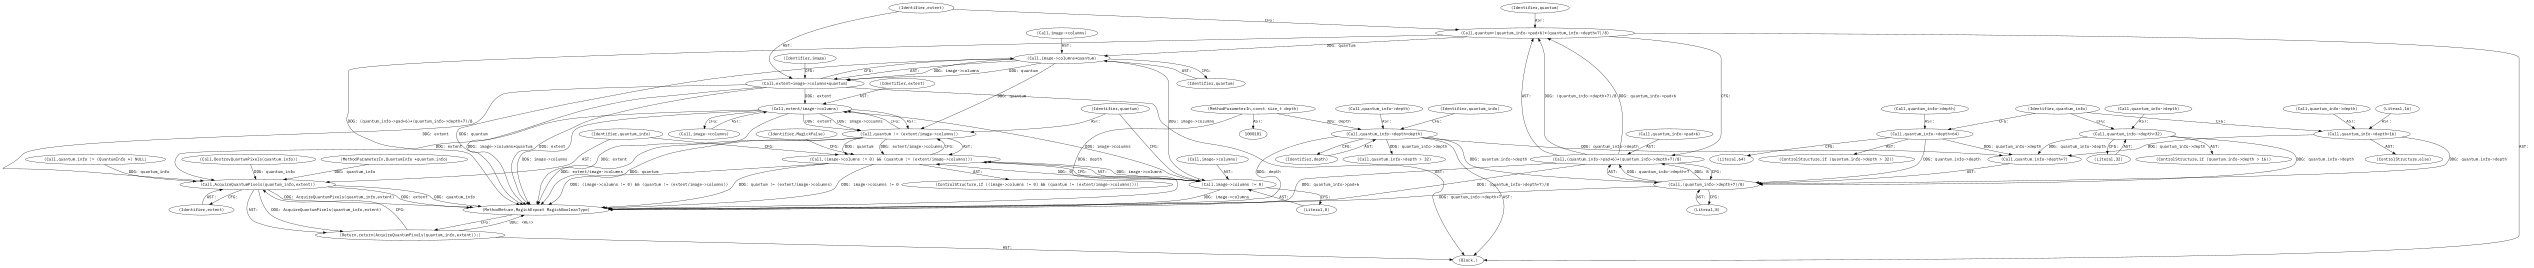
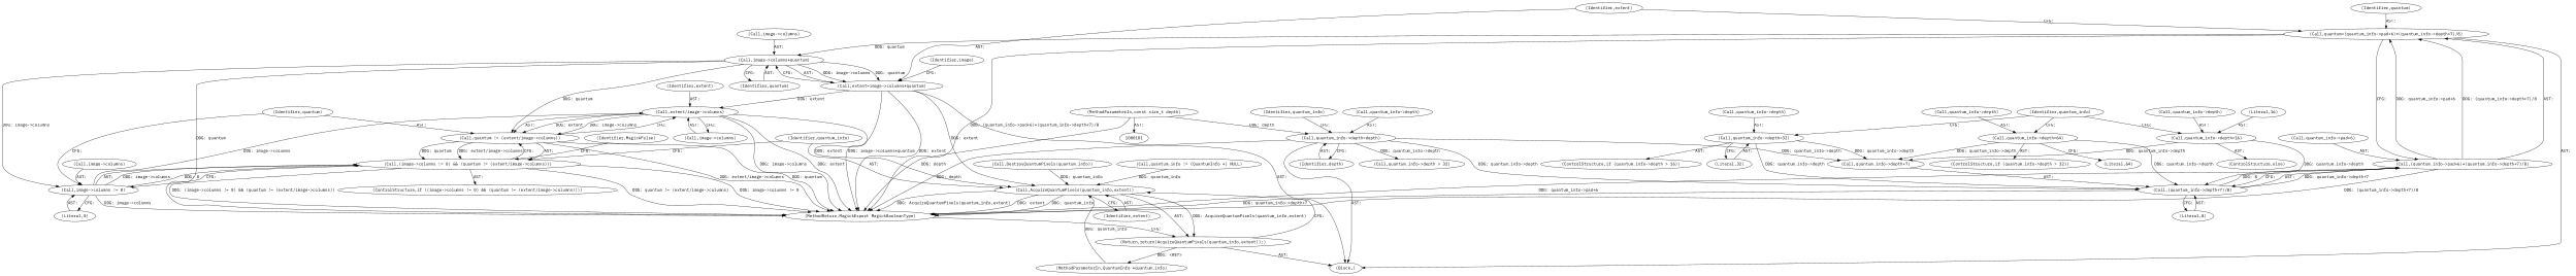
  digraph {
    fontname="IBM Plex Mono"
    node [fontname="IBM Plex Mono"]
    edge [fontname="IBM Plex Mono"]
    n1 [label="(Call,image->columns*quantum)"]
    n2 [label="(Call,extent=image->columns*quantum)"]
    n3 [label="(Call,quantum != (extent/image->columns))"]
    n4 [label="(Call,image->columns != 0)"]
    n5 [label="(Identifier,quantum)"]
    n6 [label="(MethodReturn,MagickExport MagickBooleanType)"]
    n7 [label="(Block,)"]
    n8 [label="(Call,extent/image->columns)"]
    n9 [label="(Call,AcquireQuantumPixels(quantum_info,extent))"]
    n10 [label="(Call,(image->columns != 0) && (quantum != (extent/image->columns)))"]
    n11 [label="(Literal,0)"]
    n12 [label="(Return,return(AcquireQuantumPixels(quantum_info,extent));)"]
    n13 [label="(Call,quantum=(quantum_info->pad+6)*(quantum_info->depth+7)/8)"]
    n14 [label="(Call,(quantum_info->pad+6)*(quantum_info->depth+7)/8)"]
    n15 [label="(Call,(quantum_info->depth+7)/8)"]
    n16 [label="(Literal,8)"]
    n17 [label="(Call,quantum_info->depth=32)"]
    n18 [label="(ControlStructure,if (quantum_info->depth > 16))"]
    n19 [label="(Literal,32)"]
    n20 [label="(Call,quantum_info->depth+7)"]
    n21 [label="(Call,quantum_info->depth=depth)"]
    n22 [label="(Identifier,depth)"]
    n23 [label="(Call,quantum_info->depth > 32)"]
    n24 [label="(MethodParameterIn,const size_t depth)"]
    1000101
    n26 [label="(Call,quantum_info->depth=64)"]
    n27 [label="(Literal,64)"]
    n28 [label="(ControlStructure,if (quantum_info->depth > 32))"]
    n29 [label="(Call,quantum_info->depth=16)"]
    n30 [label="(ControlStructure,else)"]
    n31 [label="(Literal,16)"]
    n32 [label="(Call,image->columns)"]
    n33 [label="(Identifier,extent)"]
    n34 [label="(ControlStructure,if ((image->columns != 0) && (quantum != (extent/image->columns))))"]
    n35 [label="(Call,quantum_info->pad+6)"]
    n36 [label="(Call,quantum_info->depth)"]
    n37 [label="(Identifier,quantum)"]
    n38 [label="(Call,DestroyQuantumPixels(quantum_info))"]
    n39 [label="(Identifier,quantum_info)"]
    n40 [label="(Call,image->columns)"]
    n41 [label="(Identifier,image)"]
    n42 [label="(Call,quantum_info->depth)"]
    n43 [label="(Call,quantum_info->depth)"]
    n44 [label="(Identifier,MagickFalse)"]
    n45 [label="(Identifier,quantum_info)"]
    n46 [label="(Identifier,quantum)"]
    n47 [label="(Identifier,extent)"]
    n48 [label="(Call,quantum_info->depth)"]
    n49 [label="(Identifier,quantum_info)"]
    n50 [label="(MethodParameterIn,QuantumInfo *quantum_info)"]
    n51 [label="(Call,quantum_info != (QuantumInfo *) NULL)"]
    n52 [label="(Call,image->columns)"]
    n53 [label="(Identifier,extent)"]
    n1 -> n2 [label="AST: "]
    n1 -> n2 [label="DDG: image->columns"]
    n1 -> n2 [label="DDG: quantum"]
    n1 -> n3 [label="DDG: quantum"]
    n1 -> n4 [label="DDG: image->columns"]
    n1 -> n5 [label="CFG: "]
    n1 -> n6 [label="DDG: quantum"]
    n2 -> n1 [label="CFG: "]
    n2 -> n6 [label="DDG: extent"]
    n2 -> n6 [label="DDG: image->columns*quantum"]
    n2 -> n7 [label="AST: "]
    n2 -> n8 [label="DDG: extent"]
    n2 -> n9 [label="DDG: extent"]
    n3 -> n6 [label="DDG: quantum"]
    n3 -> n6 [label="DDG: extent/image->columns"]
    n3 -> n8 [label="CFG: "]
    n3 -> n10 [label="AST: "]
    n3 -> n10 [label="DDG: quantum"]
    n3 -> n10 [label="DDG: extent/image->columns"]
    n4 -> n6 [label="DDG: image->columns"]
    n4 -> n8 [label="DDG: image->columns"]
    n4 -> n10 [label="AST: "]
    n4 -> n10 [label="DDG: image->columns"]
    n4 -> n10 [label="DDG: 0"]
    n4 -> n11 [label="CFG: "]
    n5 -> n1 [label="AST: "]
    n6 -> n12 [label="CFG: "]
    n8 -> n3 [label="AST: "]
    n8 -> n3 [label="DDG: extent"]
    n8 -> n3 [label="DDG: image->columns"]
    n8 -> n6 [label="DDG: image->columns"]
    n8 -> n6 [label="DDG: extent"]
    n8 -> n9 [label="DDG: extent"]
    n8 -> n32 [label="CFG: "]
    n9 -> n6 [label="DDG: AcquireQuantumPixels(quantum_info,extent)"]
    n9 -> n6 [label="DDG: extent"]
    n9 -> n6 [label="DDG: quantum_info"]
    n9 -> n12 [label="AST: "]
    n9 -> n12 [label="DDG: AcquireQuantumPixels(quantum_info,extent)"]
    n9 -> n33 [label="CFG: "]
    n10 -> n3 [label="CFG: "]
    n10 -> n4 [label="CFG: "]
    n10 -> n6 [label="DDG: (image->columns != 0) && (quantum != (extent/image->columns))"]
    n10 -> n6 [label="DDG: quantum != (extent/image->columns)"]
    n10 -> n6 [label="DDG: image->columns != 0"]
    n10 -> n34 [label="AST: "]
    n11 -> n4 [label="AST: "]
-   n12 -> n6 [label="DDG: <RET>"]
+   n12 -> n50 [label="DDG: <RET>"]
    n12 -> n7 [label="AST: "]
    n12 -> n9 [label="CFG: "]
    n13 -> n1 [label="DDG: quantum"]
    n13 -> n6 [label="DDG: (quantum_info->pad+6)*(quantum_info->depth+7)/8"]
    n13 -> n7 [label="AST: "]
    n13 -> n14 [label="CFG: "]
    n14 -> n6 [label="DDG: quantum_info->pad+6"]
    n14 -> n6 [label="DDG: (quantum_info->depth+7)/8"]
    n14 -> n13 [label="AST: "]
    n14 -> n13 [label="DDG: quantum_info->pad+6"]
    n14 -> n13 [label="DDG: (quantum_info->depth+7)/8"]
    n14 -> n15 [label="CFG: "]
    n15 -> n6 [label="DDG: quantum_info->depth+7"]
    n15 -> n14 [label="AST: "]
    n15 -> n14 [label="DDG: quantum_info->depth+7"]
    n15 -> n14 [label="DDG: 8"]
    n15 -> n16 [label="CFG: "]
    n16 -> n15 [label="AST: "]
    n17 -> n15 [label="DDG: quantum_info->depth"]
    n17 -> n18 [label="AST: "]
    n17 -> n19 [label="CFG: "]
    n17 -> n20 [label="DDG: quantum_info->depth"]
    n19 -> n17 [label="AST: "]
    n20 -> n15 [label="AST: "]
    n21 -> n6 [label="DDG: depth"]
    n21 -> n7 [label="AST: "]
    n21 -> n15 [label="DDG: quantum_info->depth"]
    n21 -> n20 [label="DDG: quantum_info->depth"]
    n21 -> n22 [label="CFG: "]
    n21 -> n23 [label="DDG: quantum_info->depth"]
    n22 -> n21 [label="AST: "]
    n24 -> n6 [label="DDG: depth"]
    n24 -> n21 [label="DDG: depth"]
    n24 -> 1000101 [label="AST: "]
    n26 -> n15 [label="DDG: quantum_info->depth"]
    n26 -> n20 [label="DDG: quantum_info->depth"]
    n26 -> n27 [label="CFG: "]
    n26 -> n28 [label="AST: "]
    n29 -> n15 [label="DDG: quantum_info->depth"]
    n29 -> n20 [label="DDG: quantum_info->depth"]
    n29 -> n30 [label="AST: "]
    n31 -> n29 [label="AST: "]
    n32 -> n8 [label="AST: "]
    n33 -> n9 [label="AST: "]
    n35 -> n14 [label="AST: "]
    n36 -> n21 [label="AST: "]
    n37 -> n3 [label="AST: "]
    n37 -> n4 [label="CFG: "]
    n38 -> n9 [label="DDG: quantum_info"]
    n39 -> n21 [label="CFG: "]
    n40 -> n1 [label="AST: "]
    n41 -> n2 [label="CFG: "]
    n42 -> n26 [label="AST: "]
    n43 -> n17 [label="AST: "]
    n44 -> n10 [label="CFG: "]
    n45 -> n9 [label="AST: "]
    n45 -> n10 [label="CFG: "]
    n46 -> n13 [label="AST: "]
    n47 -> n8 [label="AST: "]
    n48 -> n29 [label="AST: "]
    n49 -> n17 [label="CFG: "]
    n49 -> n26 [label="CFG: "]
    n49 -> n29 [label="CFG: "]
    n50 -> n9 [label="DDG: quantum_info"]
    n51 -> n9 [label="DDG: quantum_info"]
    n52 -> n4 [label="AST: "]
    n53 -> n2 [label="AST: "]
    n53 -> n13 [label="CFG: "]
  }
